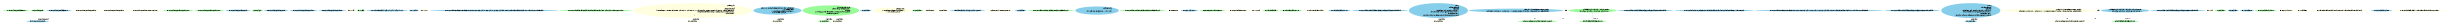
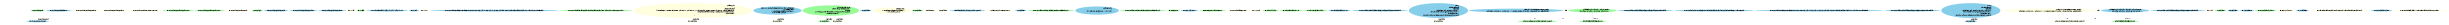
  digraph {
    fontname="DejaVu Sans"
    node [cluster="lambda expression" file="OptionMapperTests.cs" fillcolor=skyblue fontname="DejaVu Sans" style=filled]
    edge [arrowhead=box color=darkseagreen4 fontname="DejaVu Sans" style=dotted]
-   n1 [cluster="CommandLine.OptionAttribute.CreateOptionInfo()" file="InstanceBuilder.cs" fillcolor=palegreen label="Entry CommandLine.OptionAttribute.CreateOptionInfo()" span="77-77"]
-   n2 [cluster="CommandLine.OptionAttribute.CreateOptionInfo()" file="InstanceBuilder.cs" label="return new OptionInfo(Nothing, LongName);" span="79-79"]
-   n3 [cluster="CommandLine.OptionAttribute.CreateOptionInfo()" file="InstanceBuilder.cs" label="Exit CommandLine.OptionAttribute.CreateOptionInfo()" span="77-77"]
+   n2 [cluster="CommandLine.OptionAttribute.CreateOptionInfo()" file="InstanceBuilder.cs" label="return new OptionInfo(ShortName, LongName);" span="79-79"]
+   n3 [cluster="CommandLine.OptionAttribute.CreateOptionInfo()" file="InstanceBuilder.cs" label="Exit MapValues.OptionAttribute.CreateOptionInfo()" span="77-77"]
    n4 [cluster="CommandLine.OptionAttribute.OptionAttribute(char)" file="InstanceBuilder.cs" fillcolor=lightyellow label="Entry CommandLine.OptionAttribute.OptionAttribute(char)" span="49-49"]
    n5 [cluster="CommandLine.OptionAttribute.OptionAttribute(char)" file="InstanceBuilder.cs" fillcolor=lightyellow label="Exit CommandLine.OptionAttribute.OptionAttribute(char)" span="49-49"]
    n6 [cluster="CommandLine.Infrastructure.OptionInfo.OptionInfo(char?, string)" file="InstanceBuilder.cs" fillcolor=lightyellow label="Entry CommandLine.Infrastructure.OptionInfo.OptionInfo(char?, string)" span="77-77"]
    n7 [cluster="CommandLine.OptionAttribute.OptionAttribute(char, string)" file="InstanceBuilder.cs" fillcolor=palegreen label="Entry CommandLine.OptionAttribute.OptionAttribute(char, string)" span="68-68"]
    n8 [cluster="CommandLine.OptionAttribute.OptionAttribute(char, string)" file="InstanceBuilder.cs" fillcolor=palegreen label="Exit CommandLine.OptionAttribute.OptionAttribute(char, string)" span="68-68"]
-   n9 [cluster="CommandLine.OptionAttribute.OptionAttribute()" file="InstanceBuilder.cs" label="Entry CommandLine.OptionAttribute.OptionAttribute()" span="40-40"]
+   n9 [cluster="CommandLine.OptionAttribute.OptionAttribute()" file="InstanceBuilder.cs" fillcolor=lightyellow label="Entry CommandLine.OptionAttribute.OptionAttribute()" span="40-40"]
    n10 [cluster="CommandLine.OptionAttribute.OptionAttribute()" file="InstanceBuilder.cs" fillcolor=palegreen label="AutoLongName = true" span="42-42"]
    n11 [cluster="CommandLine.OptionAttribute.OptionAttribute()" color=green file="InstanceBuilder.cs" label="Exit CommandLine.OptionAttribute.OptionAttribute()" span="40-40"]
    n12 [cluster="CommandLine.OptionAttribute.OptionAttribute(string)" file="InstanceBuilder.cs" label="Entry CommandLine.OptionAttribute.OptionAttribute(string)" span="58-58"]
    n13 [cluster="CommandLine.OptionAttribute.OptionAttribute(string)" file="InstanceBuilder.cs" label="Exit CommandLine.OptionAttribute.OptionAttribute(string)" span="58-58"]
    n14 [file="InstanceBuilder.cs" fillcolor=palegreen label="CommandLine.OptionAttribute" cluster=""]
    n15 [cluster="Unk.Where" fillcolor=lightyellow label="Entry Unk.Where"]
    n16 [cluster="Unk.Create" fillcolor=palegreen label="Entry Unk.Create"]
    n17 [cluster="System.Collections.Generic.KeyValuePair<TKey, TValue>.KeyValuePair(TKey, TValue)" label="Entry System.Collections.Generic.KeyValuePair<TKey, TValue>.KeyValuePair(TKey, TValue)" span="0-0"]
-   n18 [cluster="Unk.Single" label="Entry Unk.Tokenizer"]
+   n18 [cluster="Unk.Single" label="Entry Unk.Single"]
    n19 [cluster="Unk.NotNull" fillcolor=lightyellow label="Entry Unk.NotNull"]
    n20 [cluster="CommandLine.Core.OptionSpecification.OptionSpecification(string, string, bool, string, CSharpx.Maybe<int>, CSharpx.Maybe<int>, char, CSharpx.Maybe<object>, string, string, System.Collections.Generic.IEnumerable<string>, System.Type, CommandLine.Core.TargetType)" label="Entry CommandLine.Core.OptionSpecification.OptionSpecification(string, string, bool, string, CSharpx.Maybe<int>, CSharpx.Maybe<int>, char, CSharpx.Maybe<object>, string, string, System.Collections.Generic.IEnumerable<string>, System.Type, CommandLine.Core.TargetType)" span="16-16"]
    n21 [cluster="CommandLine.Core.TypeConverter.ChangeType(System.Collections.Generic.IEnumerable<string>, System.Type, bool, System.Globalization.CultureInfo)" fillcolor=palegreen label="Entry CommandLine.Core.TypeConverter.ChangeType(System.Collections.Generic.IEnumerable<string>, System.Type, bool, System.Globalization.CultureInfo)" span="13-13"]
    n22 [fillcolor=lightyellow label="Entry lambda expression" span="28-28"]
    n23 [fillcolor=lightyellow label="Entry lambda expression" span="41-43"]
    n24 [fillcolor=palegreen label="Entry lambda expression" span="34-34"]
    n25 [fillcolor=lightyellow label="Entry lambda expression" span="36-36"]
    n26 [label="Exit lambda expression" span="41-43"]
    n27 [fillcolor=lightyellow label="a.Specification.IsOption()\r\n                && ((OptionSpecification)a.Specification).ShortName.Equals(''x'')\r\n                && (bool)((Just<object>)a.Value).Value" span="41-43"]
    n28 [fillcolor=palegreen label="Exit lambda expression" span="34-34"]
    n29 [fillcolor=lightyellow label="pt.CultureInfo.IsOption()" span="34-34"]
    n30 [fillcolor=lightyellow label="Exit lambda expression" span="36-36"]
    n31 [label="TypeConverter.ChangeType(vals, type, isScalar, CultureInfo.InvariantCulture)" span="36-36"]
-   n32 [fillcolor=lightyellow label="p.Name.Equals(''BoolValue'', StringComparison.OptionInfo)" span="28-28"]
+   n32 [fillcolor=lightyellow label="p.Name.Equals(''BoolValue'', StringComparison.Ordinal)" span="28-28"]
    n33 [label="Exit lambda expression" span="28-28"]
    n34 [cluster="CommandLine.Tests.Unit.Core.OptionMapperTests.Map_boolean_switch_creates_boolean_value()" fillcolor=palegreen label="Entry CommandLine.Tests.Unit.Core.OptionMapperTests.Map_boolean_switch_creates_boolean_value()" span="17-17"]
    n35 [cluster="CommandLine.Tests.Unit.Core.OptionMapperTests.Map_boolean_switch_creates_boolean_value()" color=green community=1 label="Assert.NotNull(((Ok<IEnumerable<SpecificationProperty>, Error>)result).Value.Success.Single(\r\n                a => a.Specification.IsOption()\r\n                && ((OptionSpecification)a.Specification).ShortName.Equals(''x'')\r\n                && (bool)((Just<object>)a.Value).Value))" prediction=0 span="40-43"]
    n36 [cluster="CommandLine.Tests.Unit.Core.OptionMapperTests.Map_boolean_switch_creates_boolean_value()" fillcolor=palegreen label="var result = OptionMapper.MapValues(\r\n                specProps.Where(pt => pt.Specification.IsOption()),\r\n                tokenPartitions,\r\n                (vals, type, isScalar) => TypeConverter.ChangeType(vals, type, isScalar, CultureInfo.InvariantCulture),\r\n                StringComparer.InvariantCulture)" span="33-37"]
    n37 [cluster="CommandLine.Tests.Unit.Core.OptionMapperTests.Map_boolean_switch_creates_boolean_value()" label="var tokenPartitions = new[]\r\n                {\r\n                    new KeyValuePair<string, IEnumerable<string>>(''x'', new [] { ''true'' })\r\n                }" span="20-23"]
    n38 [cluster="CommandLine.Tests.Unit.Core.OptionMapperTests.Map_boolean_switch_creates_boolean_value()" fillcolor=lightyellow label="var specProps = new[]\r\n                {\r\n                    SpecificationProperty.Create(\r\n                        new OptionSpecification(''x'', string.Empty, false, string.Empty, Maybe.Nothing<int>(), Maybe.Nothing<int>(), '\0', Maybe.Nothing<object>(), string.Empty, string.Empty, new List<string>(), typeof(bool), TargetType.Switch), \r\n                        typeof(FakeOptions).GetProperties().Single(p => p.Name.Equals(''BoolValue'', StringComparison.Ordinal)),\r\n                        Maybe.Nothing<object>())\r\n                }" span="24-30"]
    n39 [cluster="CommandLine.Tests.Unit.Core.OptionMapperTests.Map_boolean_switch_creates_boolean_value()" fillcolor=palegreen label="Exit CommandLine.Tests.Unit.Core.OptionMapperTests.Map_boolean_switch_creates_boolean_value()" span="17-17"]
-   n40 [cluster="string.Equals(string)" fillcolor=lightyellow label="Entry string.Equals(string)" span="0-0"]
+   n40 [cluster="string.Equals(string)" fillcolor=palegreen label="Entry string.Equals(string)" span="0-0"]
    n41 [cluster="CSharpx.Maybe.Nothing<T>()" label="Entry CSharpx.Maybe.Nothing<T>()" span="75-75"]
    n42 [cluster="string.Equals(string, System.StringComparison)" fillcolor=palegreen label="Concat string.Equals(string, System.StringComparison)" span="0-0"]
-   n43 [cluster="CommandLine.Core.Specification.IsOption()" fillcolor=lightyellow label="Entry CommandLine.Core.FakeOptions.IsOption()" span="10-10"]
+   n43 [cluster="CommandLine.Core.Specification.IsOption()" fillcolor=lightyellow label="Entry CommandLine.Core.Specification.IsOption()" span="10-10"]
    n44 [cluster="Unk.MapValues" fillcolor=lightyellow label="Entry Unk.MapValues"]
-   n45 [cluster="System.Type.GetProperties()" fillcolor=palegreen label="Entry System.Type.GetProperties()" span="0-0"]
+   n45 [cluster="System.Type.GetProperties()" fillcolor=palegreen label="Entry System.Type.KeyValuePair()" span="0-0"]
    n46 [cluster="System.Collections.Generic.List<T>.List()" fillcolor=palegreen label="Entry System.Collections.Generic.List<T>.List()" span="0-0"]
-   n47 [cluster="System.Linq.Enumerable.Empty<TResult>()" file="TokenizerTests.cs" fillcolor=lightyellow label="Entry System.Linq.Enumerable.Empty<TResult>()" span="0-0"]
+   n47 [cluster="System.Linq.Enumerable.Empty<TResult>()" file="TokenizerTests.cs" fillcolor=palegreen label="Entry System.Linq.Enumerable.Empty<TResult>()" span="0-0"]
    n48 [cluster="System.Collections.Generic.List<T>.List()" file="TokenizerTests.cs" label="Entry System.Collections.Generic.List<T>.List()" span="0-0"]
    n49 [cluster="CommandLine.Tests.Unit.Core.TokenizerTests.Explode_scalar_with_separator_in_even_args_input_returns_sequence()" file="TokenizerTests.cs" label="Entry CommandLine.Tests.Unit.Core.TokenizerTests.Explode_scalar_with_separator_in_even_args_input_returns_sequence()" span="38-38"]
    n50 [cluster="CommandLine.Tests.Unit.Core.TokenizerTests.Explode_scalar_with_separator_in_even_args_input_returns_sequence()" color=green community=0 file="TokenizerTests.cs" label="var result =\r\n                Tokenizer.ExplodeOptionList(\r\n                    StatePair.Create(\r\n                        Enumerable.Empty<Token>().Concat(new[] { Token.Name(''x''),\r\n                            Token.Name(''string-seq''), Token.Value(''aaa,bb,cccc''), Token.Name(''switch'') }),\r\n                        Enumerable.Empty<Error>()),\r\n                        optionName => NameLookup.HavingSeparator(optionName, specs, StringComparer.InvariantCulture))" prediction=1 span="47-53"]
    n51 [file="TokenizerTests.cs" fillcolor=lightyellow label="Entry lambda expression" span="53-53"]
    n52 [cluster="CommandLine.Tests.Unit.Core.TokenizerTests.Explode_scalar_with_separator_in_even_args_input_returns_sequence()" file="TokenizerTests.cs" label="var specs = new[] { new OptionSpecification(string.Empty, ''string-seq'',\r\n                false, string.Empty, Maybe.Nothing<int>(), Maybe.Nothing<int>(), ',', null, string.Empty, string.Empty, new List<string>(), typeof(IEnumerable<string>), TargetType.Sequence)}" span="43-44"]
    n53 [file="TokenizerTests.cs" fillcolor=palegreen label="NameLookup.HavingSeparator(optionName, specs, StringComparer.InvariantCulture)" span="53-53"]
    n54 [cluster="CommandLine.Tests.Unit.Core.TokenizerTests.Explode_scalar_with_separator_in_even_args_input_returns_sequence()" file="TokenizerTests.cs" fillcolor=palegreen label="Assert.True(expectedTokens.SequenceEqual(result.Value))" span="56-56"]
    n55 [cluster="CommandLine.Tests.Unit.Core.TokenizerTests.Explode_scalar_with_separator_in_even_args_input_returns_sequence()" file="TokenizerTests.cs" fillcolor=palegreen label="var expectedTokens = new[] { Token.Name(''x''), Token.Name(''string-seq''),\r\n                Token.Value(''aaa''), Token.Value(''bb''),  Token.Value(''cccc''), Token.Name(''switch'') }" span="41-42"]
    n56 [cluster="CommandLine.Tests.Unit.Core.TokenizerTests.Explode_scalar_with_separator_in_even_args_input_returns_sequence()" file="TokenizerTests.cs" label="Exit CommandLine.Tests.Unit.Core.TokenizerTests.Explode_scalar_with_separator_in_even_args_input_returns_sequence()" span="38-38"]
    n57 [cluster="CommandLine.Core.NameLookup.HavingSeparator(string, System.Collections.Generic.IEnumerable<CommandLine.Core.OptionSpecification>, System.StringComparer)" file="TokenizerTests.cs" label="Entry CommandLine.Core.NameLookup.HavingSeparator(string, System.Collections.Generic.IEnumerable<CommandLine.Core.OptionSpecification>, System.StringComparer)" span="16-16"]
    n58 [cluster="CommandLine.Core.OptionSpecification.OptionSpecification(string, string, bool, string, CSharpx.Maybe<int>, CSharpx.Maybe<int>, char, CSharpx.Maybe<object>, string, string, System.Collections.Generic.IEnumerable<string>, System.Type, CommandLine.Core.TargetType)" file="TokenizerTests.cs" label="Entry CommandLine.Core.OptionSpecification.OptionSpecification(string, string, bool, string, CSharpx.Maybe<int>, CSharpx.Maybe<int>, char, CSharpx.Maybe<object>, string, string, System.Collections.Generic.IEnumerable<string>, System.Type, CommandLine.Core.TargetType)" span="16-16"]
    n59 [cluster="CommandLine.Tests.Unit.Core.TokenizerTests.Explode_scalar_with_separator_in_odd_args_input_returns_sequence()" file="TokenizerTests.cs" label="Entry CommandLine.Tests.Unit.Core.TokenizerTests.Explode_scalar_with_separator_in_odd_args_input_returns_sequence()" span="14-14"]
    n60 [cluster="CommandLine.Tests.Unit.Core.TokenizerTests.Explode_scalar_with_separator_in_odd_args_input_returns_sequence()" color=green community=0 file="TokenizerTests.cs" label="var result =\r\n                Tokenizer.ExplodeOptionList(\r\n                    StatePair.Create(\r\n                        Enumerable.Empty<Token>().Concat(new[] { Token.Name(''i''), Token.Value(''10''),\r\n                            Token.Name(''string-seq''), Token.Value(''aaa,bb,cccc''), Token.Name(''switch'') }),\r\n                        Enumerable.Empty<Error>()),\r\n                        optionName => NameLookup.HavingSeparator(optionName, specs, StringComparer.InvariantCulture))" prediction=2 span="23-29"]
    n61 [file="TokenizerTests.cs" label="Entry lambda expression" span="29-29"]
    n62 [cluster="CommandLine.Tests.Unit.Core.TokenizerTests.Explode_scalar_with_separator_in_odd_args_input_returns_sequence()" file="TokenizerTests.cs" fillcolor=lightyellow label="var specs = new[] { new OptionSpecification(string.Empty, ''string-seq'',\r\n                false, string.Empty, Maybe.Nothing<int>(), Maybe.Nothing<int>(), ',', null, string.Empty, string.Empty, new List<string>(), typeof(IEnumerable<string>), TargetType.Sequence)}" span="19-20"]
    n63 [file="TokenizerTests.cs" fillcolor=lightyellow label="NameLookup.HavingSeparator(optionName, specs, StringComparer.InvariantCulture)" span="29-29"]
    n64 [cluster="CommandLine.Tests.Unit.Core.TokenizerTests.Explode_scalar_with_separator_in_odd_args_input_returns_sequence()" file="TokenizerTests.cs" fillcolor=palegreen label="Assert.True(expectedTokens.SequenceEqual(result.Value))" span="32-32"]
    n65 [cluster="CommandLine.Tests.Unit.Core.TokenizerTests.Explode_scalar_with_separator_in_odd_args_input_returns_sequence()" file="TokenizerTests.cs" label="var expectedTokens = new[] { Token.Name(''i''), Token.Value(''10''), Token.Name(''string-seq''),\r\n                Token.Value(''aaa''), Token.Value(''bb''),  Token.Value(''cccc''), Token.Name(''switch'') }" span="17-18"]
    n66 [cluster="CommandLine.Tests.Unit.Core.TokenizerTests.Explode_scalar_with_separator_in_odd_args_input_returns_sequence()" file="TokenizerTests.cs" label="Exit CommandLine.Tests.Unit.Core.TokenizerTests.Explode_scalar_with_separator_in_odd_args_input_returns_sequence()" span="14-14"]
    n67 [cluster="Unk.True" file="TokenizerTests.cs" fillcolor=lightyellow label="Entry Unk.True"]
    n68 [file="TokenizerTests.cs" fillcolor=palegreen label="Exit lambda expression" span="29-29"]
    n69 [file="TokenizerTests.cs" label="Exit lambda expression" span="53-53"]
    n70 [cluster="Unk.ExplodeOptionList" file="TokenizerTests.cs" label="Entry Unk.ExplodeOptionList"]
    n71 [cluster="CommandLine.Core.Token.Name(string)" file="TokenizerTests.cs" fillcolor=palegreen label="Entry CommandLine.Core.Token.Name(string)" span="19-19"]
    n72 [cluster="CSharpx.Maybe.Nothing<T>()" file="TokenizerTests.cs" fillcolor=lightyellow label="Entry CSharpx.Maybe.Nothing<T>()" span="75-75"]
-   n73 [cluster="Unk.SequenceEqual" file="TokenizerTests.cs" fillcolor=lightyellow label="Entry Unk.SequenceEqual"]
+   n73 [cluster="Unk.SequenceEqual" file="TokenizerTests.cs" label="Entry Unk.SequenceEqual"]
    n74 [cluster="System.Collections.Generic.IEnumerable<TSource>.Concat<TSource>(System.Collections.Generic.IEnumerable<TSource>)" file="TokenizerTests.cs" fillcolor=lightyellow label="Entry System.Collections.Generic.IEnumerable<TSource>.Concat<TSource>(System.Collections.Generic.IEnumerable<TSource>)" span="0-0"]
    n75 [cluster="CommandLine.Core.Token.Value(string)" file="TokenizerTests.cs" label="Entry CommandLine.Core.Token.Value(string)" span="24-24"]
    n76 [cluster="CommandLine.Core.StatePair.Create<T>(T, System.Collections.Generic.IEnumerable<CommandLine.Error>)" file="TokenizerTests.cs" fillcolor=lightyellow label="Entry CommandLine.Core.StatePair.Create<T>(T, System.Collections.Generic.IEnumerable<CommandLine.Error>)" span="58-58"]
    n77 [file="TokenizerTests.cs" fillcolor=lightyellow label=specs cluster=""]
    n78 [file="TokenizerTests.cs" fillcolor=lightyellow label=specs cluster=""]
    n14 -> n2 [label="CommandLine.OptionAttribute"]
    n35 -> n23 [color=green label="lambda expression"]
    n36 -> n24 [arrowhead=odot label="lambda expression" style=bold]
    n36 -> n25 [label="lambda expression"]
    n38 -> n22 [label="lambda expression" style=bold]
    n50 -> n51 [arrowhead=odot color=green label="lambda expression" style=solid]
    n52 -> n53 [label=specs]
    n55 -> n54 [label=expectedTokens style=bold]
    n60 -> n61 [arrowhead=odot color=green label="lambda expression" style=solid]
    n62 -> n63 [label=specs]
    n65 -> n64 [arrowhead=odot label=expectedTokens style=solid]
    n77 -> n63 [label=specs style=solid]
    n78 -> n53 [label=specs]
  }
